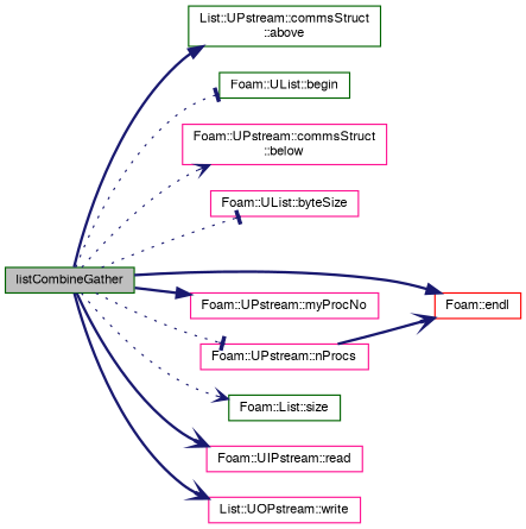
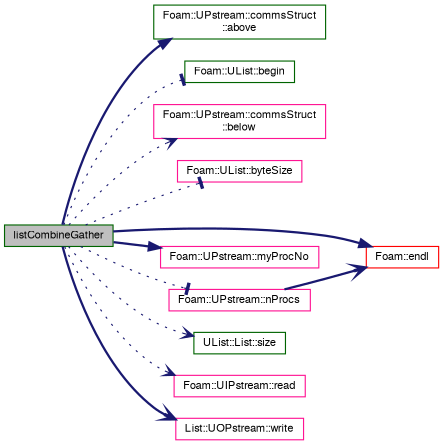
  digraph {
    rankdir=LR
    node [color=deeppink fontname=FreeSans fontsize=10 shape=record]
    edge [arrowhead=vee color=midnightblue fontname=FreeSans fontsize=10 labelfontname=FreeSans labelfontsize=10 style=bold]
    n1 [color=darkgreen fillcolor=grey75 fontcolor=black height=0.2 label=listCombineGather style=filled width=0.4]
-   n2 [color=darkgreen height=0.2 label="List::UPstream::commsStruct\l::above" width=0.4]
+   n2 [color=darkgreen height=0.2 label="Foam::UPstream::commsStruct\l::above" width=0.4]
    n3 [color=darkgreen height=0.2 label="Foam::UList::begin" width=0.4]
    n4 [height=0.2 label="Foam::UPstream::commsStruct\l::below" width=0.4]
    n5 [height=0.2 label="Foam::UList::byteSize" width=0.4]
    n6 [color=red height=0.2 label="Foam::endl" width=0.4]
    n7 [height=0.2 label="Foam::UPstream::myProcNo" width=0.4]
    n8 [height=0.2 label="Foam::UPstream::nProcs" width=0.4]
-   n9 [color=darkgreen height=0.2 label="Foam::List::size" width=0.4]
+   n9 [color=darkgreen height=0.2 label="UList::List::size" width=0.4]
    n10 [height=0.2 label="Foam::UIPstream::read" width=0.4]
    n11 [height=0.2 label="List::UOPstream::write" width=0.4]
    n1 -> n2 [arrowhead=normal]
    n1 -> n3 [arrowhead=tee style=dotted]
    n1 -> n4 [style=dotted]
    n1 -> n5 [arrowhead=tee style=dotted]
    n1 -> n6 [arrowhead=normal]
    n1 -> n7 [arrowhead=normal]
    n1 -> n8 [arrowhead=tee style=dotted]
    n1 -> n9 [style=dotted]
-   n1 -> n10
+   n1 -> n10 [style=dotted]
    n1 -> n11
    n8 -> n6
  }
